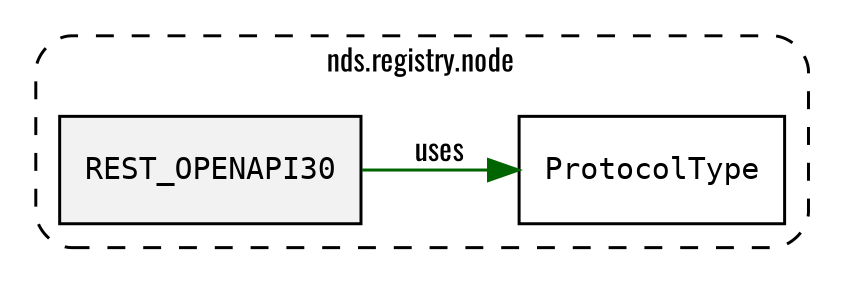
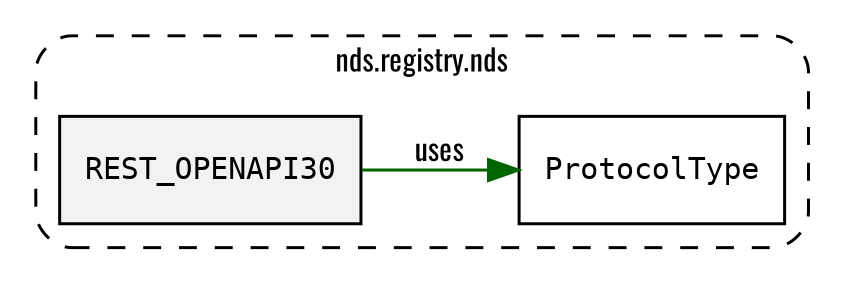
  digraph {
    fontsize=10
    rankdir=LR
    fontname=Oswald
    node [fontsize=10 shape=box fontname=Oswald]
    n1 [fillcolor="#0000000D" label=<<font face="monospace"><table align="center" border="0" cellspacing="0" cellpadding="0"><tr><td href="../../../content/packages/nds.registry.node.html#Constant-REST_OPENAPI30" title="Constant defined in nds.registry.node">REST_OPENAPI30</td></tr></table></font>> style=filled]
    n2 [label=<<font face="monospace"><table align="center" border="0" cellspacing="0" cellpadding="0"><tr><td href="../../../content/packages/nds.registry.node.html#Subtype-ProtocolType" title="Subtype defined in nds.registry.node">ProtocolType</td></tr></table></font>>]
    subgraph cluster_1 {
-     label="nds.registry.node"
+     label="nds.registry.nds"
      style="dashed, rounded"
      n1
      n2
    }
    n1 -> n2 [fontsize=10 label=uses color=darkgreen style=solid fontname=Oswald]
  }
